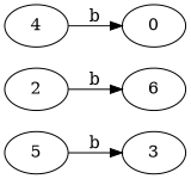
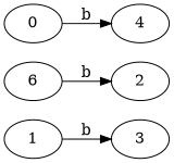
  strict digraph {
    rankdir=LR
-   1 [label=5]
+   1
    3
    2
    6
    0
    4
    1 -> 3 [label=b]
-   2 -> 6 [label=b]
-   4 -> 0 [label=b]
+   6 -> 2 [label=b]
+   0 -> 4 [label=b]
  }
